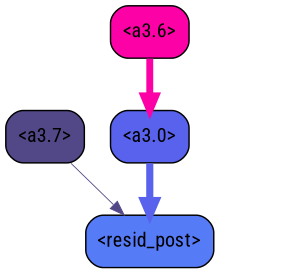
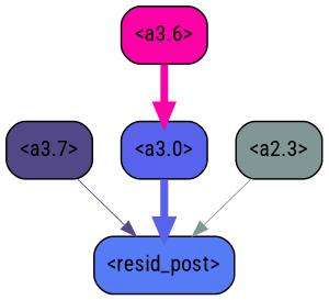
  strict digraph {
    fontname="Roboto Condensed"
    splines=true
    node [color=black fontname="Roboto Condensed" shape=box style="filled, rounded"]
    edge [fontname="Roboto Condensed" penwidth=0.6]
    "<a3.7>" [fillcolor="#534887"]
    "<resid_post>" [fillcolor="#567bf7"]
    "<a3.6>" [fillcolor="#fc01a5"]
    "<a3.0>" [fillcolor="#5862ed"]
+   "<a2.3>" [fillcolor="#819793"]
    "<a3.7>" -> "<resid_post>" [color="#534887"]
    "<a3.6>" -> "<a3.0>" [color="#fc01a5" penwidth=4.751592040061951]
    "<a3.0>" -> "<resid_post>" [color="#5862ed" penwidth=4.904066681861877]
+   "<a2.3>" -> "<resid_post>" [color="#819793"]
  }
